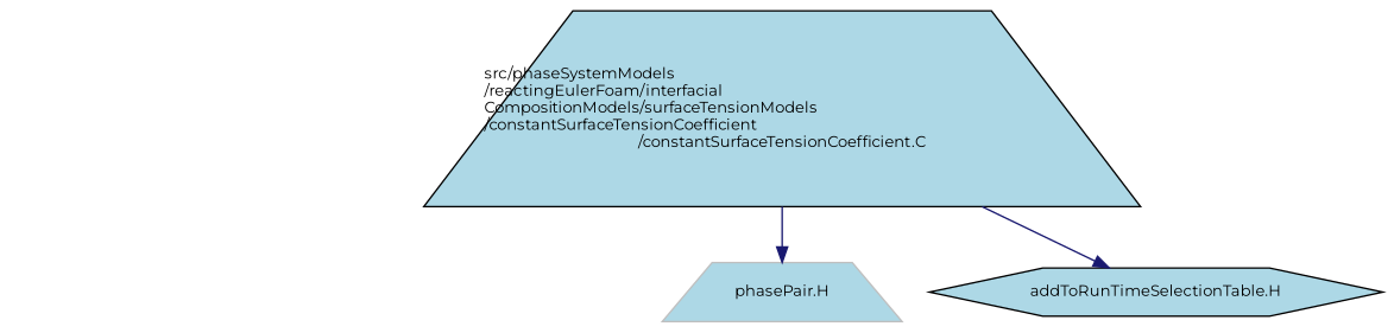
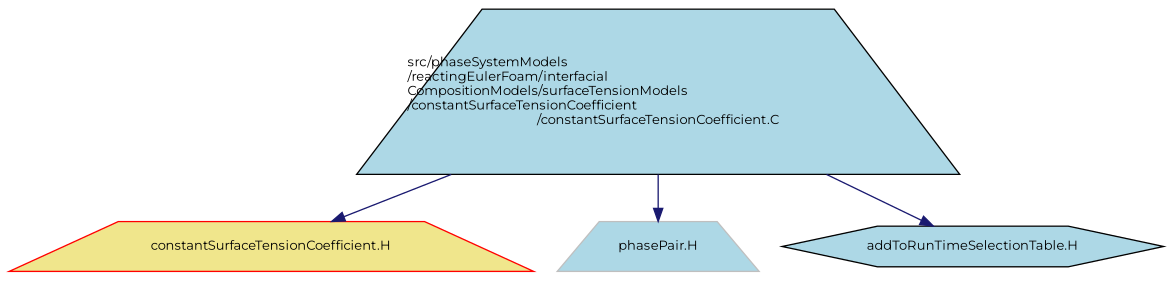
  digraph {
    fontname=Montserrat
    node [color=black fillcolor=lightblue fontname=Montserrat fontsize=10 shape=trapezium style=filled]
    edge [color=midnightblue fontname=Montserrat fontsize=10 labelfontname=Helvetica labelfontsize=10 style=solid]
    n1 [fontcolor=black height=0.2 label="src/phaseSystemModels\l/reactingEulerFoam/interfacial\lCompositionModels/surfaceTensionModels\l/constantSurfaceTensionCoefficient\l/constantSurfaceTensionCoefficient.C" width=0.4]
+   n2 [color=red height=0.2 label="constantSurfaceTensionCoefficient.H" width=0.4 fillcolor=khaki]
    n3 [color=grey75 height=0.2 label="phasePair.H" width=0.4]
    n4 [height=0.2 label="addToRunTimeSelectionTable.H" shape=hexagon width=0.4]
+   n1 -> n2
    n1 -> n3
    n1 -> n4
  }
